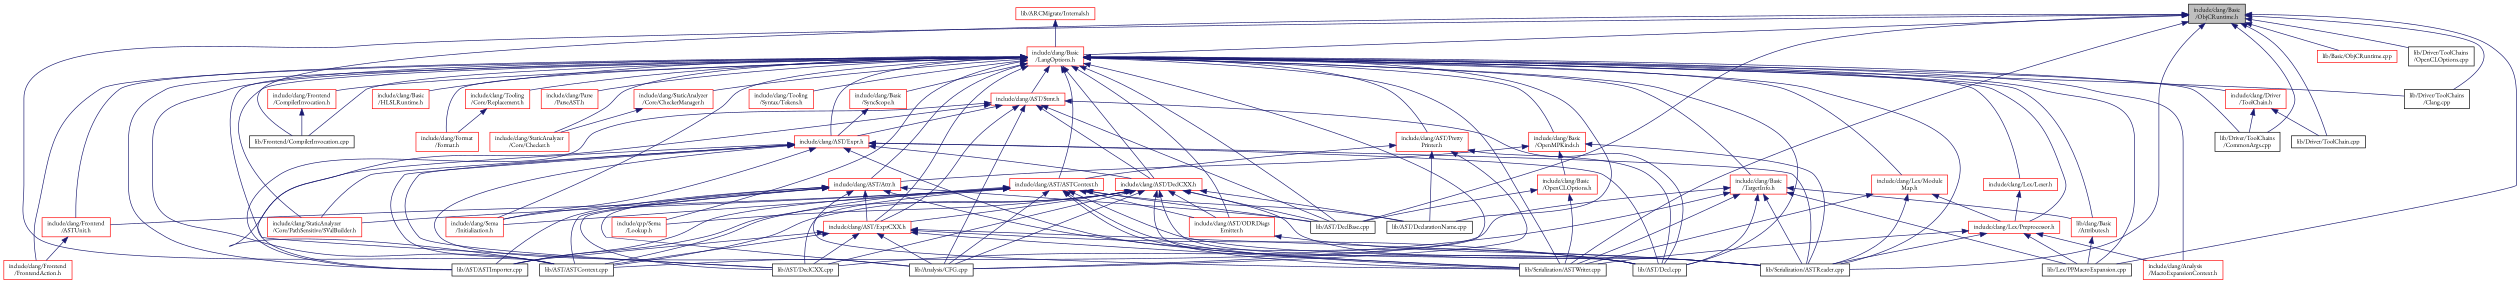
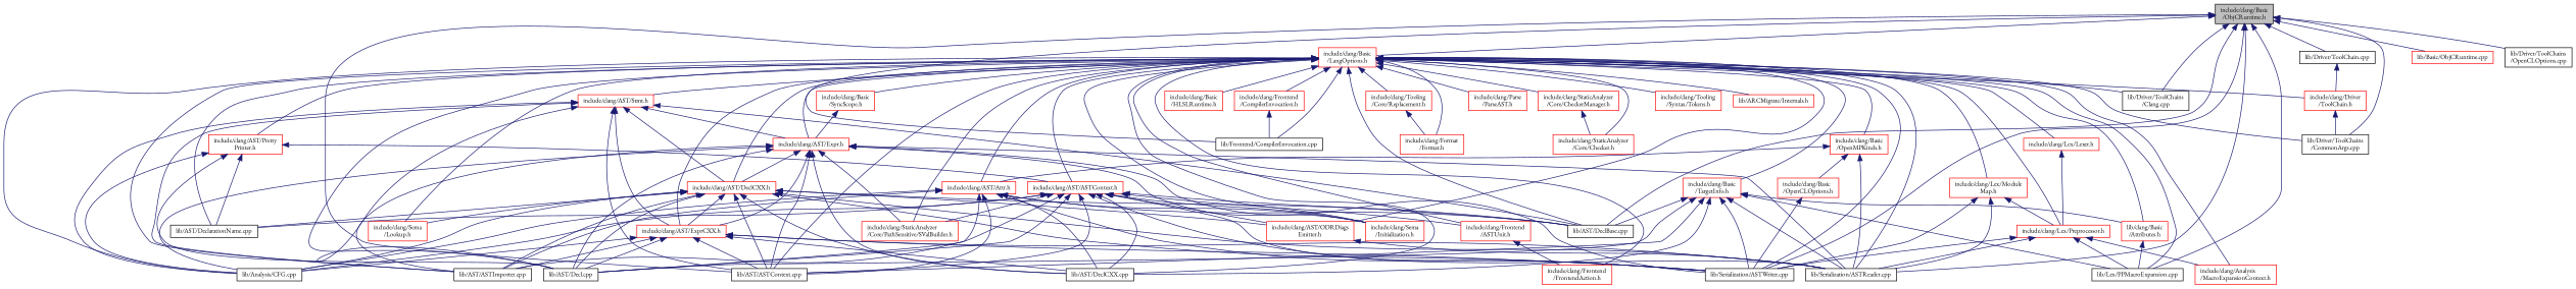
  digraph {
    fontname="EB Garamond"
    node [color=red fontname="EB Garamond" fontsize=10 shape=record]
    edge [color=midnightblue dir=back fontname="EB Garamond" fontsize=10 labelfontname=Helvetica labelfontsize=10 style=solid]
    n1 [color=black fillcolor=grey75 fontcolor=black height=0.2 label="include/clang/Basic\l/ObjCRuntime.h" style=filled width=0.4]
    n2 [height=0.2 label="include/clang/Basic\l/LangOptions.h" width=0.4]
    n3 [color=black height=0.2 label="lib/Serialization/ASTReader.cpp" width=0.4]
    n4 [color=black height=0.2 label="lib/AST/ASTContext.cpp" width=0.4]
    n5 [color=black height=0.2 label="lib/AST/DeclBase.cpp" width=0.4]
    n6 [color=black height=0.2 label="lib/Serialization/ASTWriter.cpp" width=0.4]
    n7 [color=black height=0.2 label="lib/Lex/PPMacroExpansion.cpp" width=0.4]
    n8 [color=black height=0.2 label="lib/Driver/ToolChain.cpp" width=0.4]
    n9 [color=black height=0.2 label="lib/Driver/ToolChains\l/CommonArgs.cpp" width=0.4]
    n10 [color=black height=0.2 label="lib/Frontend/CompilerInvocation.cpp" width=0.4]
    n11 [color=black height=0.2 label="lib/Driver/ToolChains\l/Clang.cpp" width=0.4]
    n12 [height=0.2 label="lib/Basic/ObjCRuntime.cpp" width=0.4]
    n13 [color=black height=0.2 label="lib/Driver/ToolChains\l/OpenCLOptions.cpp" width=0.4]
    n14 [height=0.2 label="include/clang/Analysis\l/MacroExpansionContext.h" width=0.4]
    n15 [height=0.2 label="include/clang/AST/ASTContext.h" width=0.4]
    n16 [height=0.2 label="include/clang/AST/ODRDiags\lEmitter.h" width=0.4]
    n17 [height=0.2 label="include/clang/Frontend\l/ASTUnit.h" width=0.4]
    n18 [height=0.2 label="include/clang/Frontend\l/FrontendAction.h" width=0.4]
    n19 [height=0.2 label="include/clang/Sema\l/Initialization.h" width=0.4]
    n20 [height=0.2 label="include/clang/StaticAnalyzer\l/Core/PathSensitive/SValBuilder.h" width=0.4]
    n21 [color=black height=0.2 label="lib/Analysis/CFG.cpp" width=0.4]
    n22 [color=black height=0.2 label="lib/AST/ASTImporter.cpp" width=0.4]
    n23 [color=black height=0.2 label="lib/AST/Decl.cpp" width=0.4]
    n24 [color=black height=0.2 label="lib/AST/DeclarationName.cpp" width=0.4]
    n25 [color=black height=0.2 label="lib/AST/DeclCXX.cpp" width=0.4]
    n26 [height=0.2 label="include/clang/AST/Attr.h" width=0.4]
    n27 [height=0.2 label="include/clang/AST/DeclCXX.h" width=0.4]
    n28 [height=0.2 label="include/clang/AST/ExprCXX.h" width=0.4]
-   n29 [height=0.2 label="include/cpp/Sema\l/Lookup.h" width=0.4]
+   n29 [height=0.2 label="include/clang/Sema\l/Lookup.h" width=0.4]
    n30 [height=0.2 label="include/clang/AST/Expr.h" width=0.4]
    n31 [height=0.2 label="include/clang/AST/Pretty\lPrinter.h" width=0.4]
    n32 [height=0.2 label="include/clang/AST/Stmt.h" width=0.4]
    n33 [height=0.2 label="lib/clang/Basic\l/Attributes.h" width=0.4]
    n34 [height=0.2 label="include/clang/Basic\l/HLSLRuntime.h" width=0.4]
    n35 [height=0.2 label="include/clang/Basic\l/OpenMPKinds.h" width=0.4]
    n36 [height=0.2 label="include/clang/Basic\l/SyncScope.h" width=0.4]
    n37 [height=0.2 label="include/clang/Basic\l/TargetInfo.h" width=0.4]
    n38 [height=0.2 label="include/clang/Driver\l/ToolChain.h" width=0.4]
    n39 [height=0.2 label="include/clang/Format\l/Format.h" width=0.4]
    n40 [height=0.2 label="include/clang/Frontend\l/CompilerInvocation.h" width=0.4]
    n41 [height=0.2 label="include/clang/Lex/Lexer.h" width=0.4]
    n42 [height=0.2 label="include/clang/Lex/Preprocessor.h" width=0.4]
    n43 [height=0.2 label="include/clang/Lex/Module\lMap.h" width=0.4]
    n44 [height=0.2 label="include/clang/Parse\l/ParseAST.h" width=0.4]
    n45 [height=0.2 label="include/clang/StaticAnalyzer\l/Core/Checker.h" width=0.4]
    n46 [height=0.2 label="include/clang/StaticAnalyzer\l/Core/CheckerManager.h" width=0.4]
    n47 [height=0.2 label="include/clang/Tooling\l/Core/Replacement.h" width=0.4]
    n48 [height=0.2 label="include/clang/Tooling\l/Syntax/Tokens.h" width=0.4]
    n49 [height=0.2 label="lib/ARCMigrate/Internals.h" width=0.4]
    n50 [height=0.2 label="include/clang/Basic\l/OpenCLOptions.h" width=0.4]
    n1 -> n2
    n1 -> n3
    n1 -> n4
    n1 -> n5
    n1 -> n6
    n1 -> n7
    n1 -> n8
    n1 -> n9
    n1 -> n10
    n1 -> n11
    n1 -> n12
    n1 -> n13
    n2 -> n3
    n2 -> n4
    n2 -> n5
    n2 -> n6
    n2 -> n7
    n2 -> n9
    n2 -> n10
    n2 -> n11
    n2 -> n14
    n2 -> n15
    n2 -> n16
    n2 -> n17
    n2 -> n18
    n2 -> n19
    n2 -> n20
    n2 -> n21
    n2 -> n22
    n2 -> n23
    n2 -> n24
    n2 -> n25
    n2 -> n26
    n2 -> n27
    n2 -> n28
    n2 -> n29
    n2 -> n30
    n2 -> n31
    n2 -> n32
    n2 -> n33
    n2 -> n34
    n2 -> n35
    n2 -> n36
    n2 -> n37
    n2 -> n38
    n2 -> n39
    n2 -> n40
    n2 -> n41
    n2 -> n42
    n2 -> n43
    n2 -> n44
    n2 -> n45
    n2 -> n46
    n2 -> n47
    n2 -> n48
-   n49 -> n2
+   n2 -> n49
    n15 -> n3
    n15 -> n4
    n15 -> n5
    n15 -> n6
    n15 -> n16
    n15 -> n17
    n15 -> n19
    n15 -> n20
    n15 -> n21
    n15 -> n22
    n15 -> n23
    n15 -> n24
    n15 -> n25
    n16 -> n3
    n17 -> n18
    n26 -> n4
    n26 -> n5
    n26 -> n6
    n26 -> n19
    n26 -> n21
    n26 -> n22
    n26 -> n23
    n26 -> n25
    n27 -> n3
    n27 -> n4
    n27 -> n5
    n27 -> n6
    n27 -> n16
    n27 -> n21
    n27 -> n22
    n27 -> n23
    n27 -> n24
    n27 -> n25
    n27 -> n28
    n27 -> n29
    n28 -> n3
    n28 -> n4
    n28 -> n6
    n28 -> n21
    n28 -> n22
    n28 -> n23
    n28 -> n25
    n30 -> n3
    n30 -> n4
    n30 -> n6
    n30 -> n19
    n30 -> n20
    n30 -> n21
    n30 -> n22
    n30 -> n23
    n30 -> n25
    n30 -> n27
-   n26 -> n28
+   n30 -> n28
    n31 -> n15
    n31 -> n21
    n31 -> n23
    n31 -> n24
    n32 -> n4
    n32 -> n5
    n32 -> n21
    n32 -> n22
    n32 -> n23
    n32 -> n27
    n32 -> n28
    n32 -> n30
    n33 -> n7
    n35 -> n3
    n35 -> n26
    n35 -> n50
    n36 -> n30
    n37 -> n3
    n37 -> n4
-   n50 -> n5
+   n37 -> n5
    n37 -> n6
    n37 -> n7
    n37 -> n23
    n37 -> n25
    n37 -> n33
-   n38 -> n8
+   n8 -> n38
    n38 -> n9
    n40 -> n10
    n41 -> n42
    n42 -> n3
    n42 -> n6
    n42 -> n7
    n42 -> n14
    n43 -> n3
    n43 -> n6
    n43 -> n42
    n46 -> n45
    n47 -> n39
    n50 -> n6
  }
